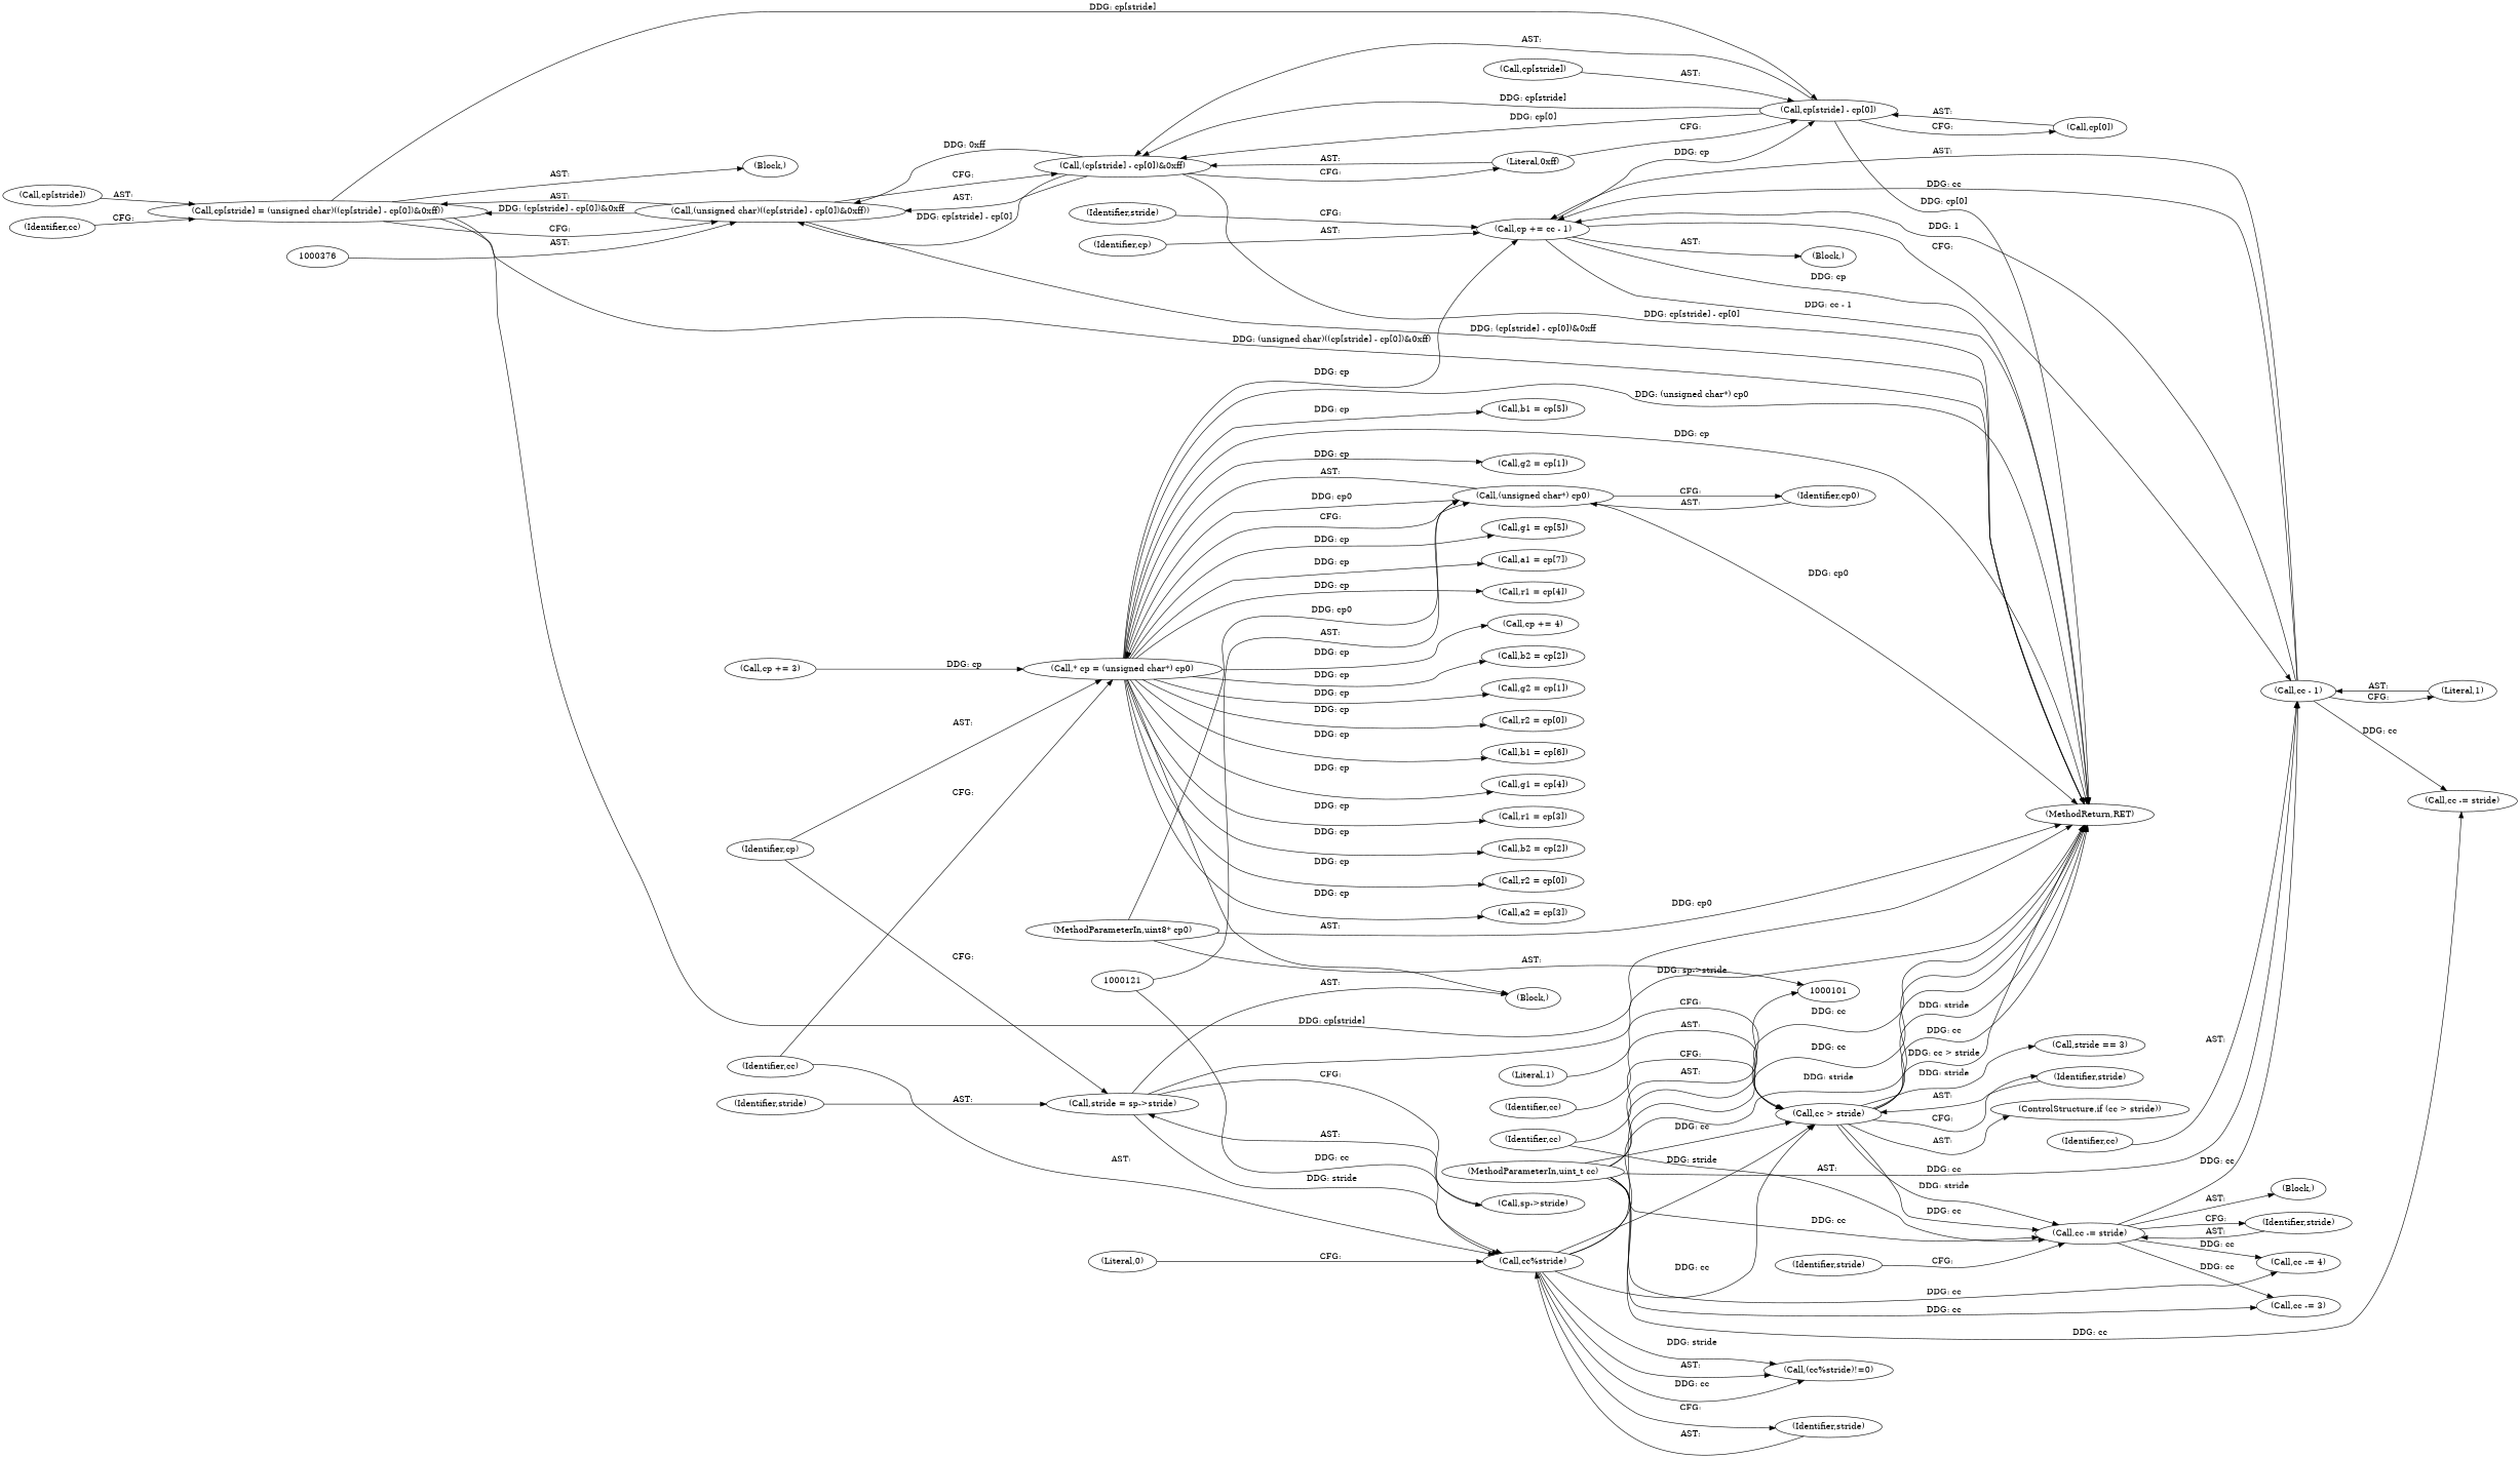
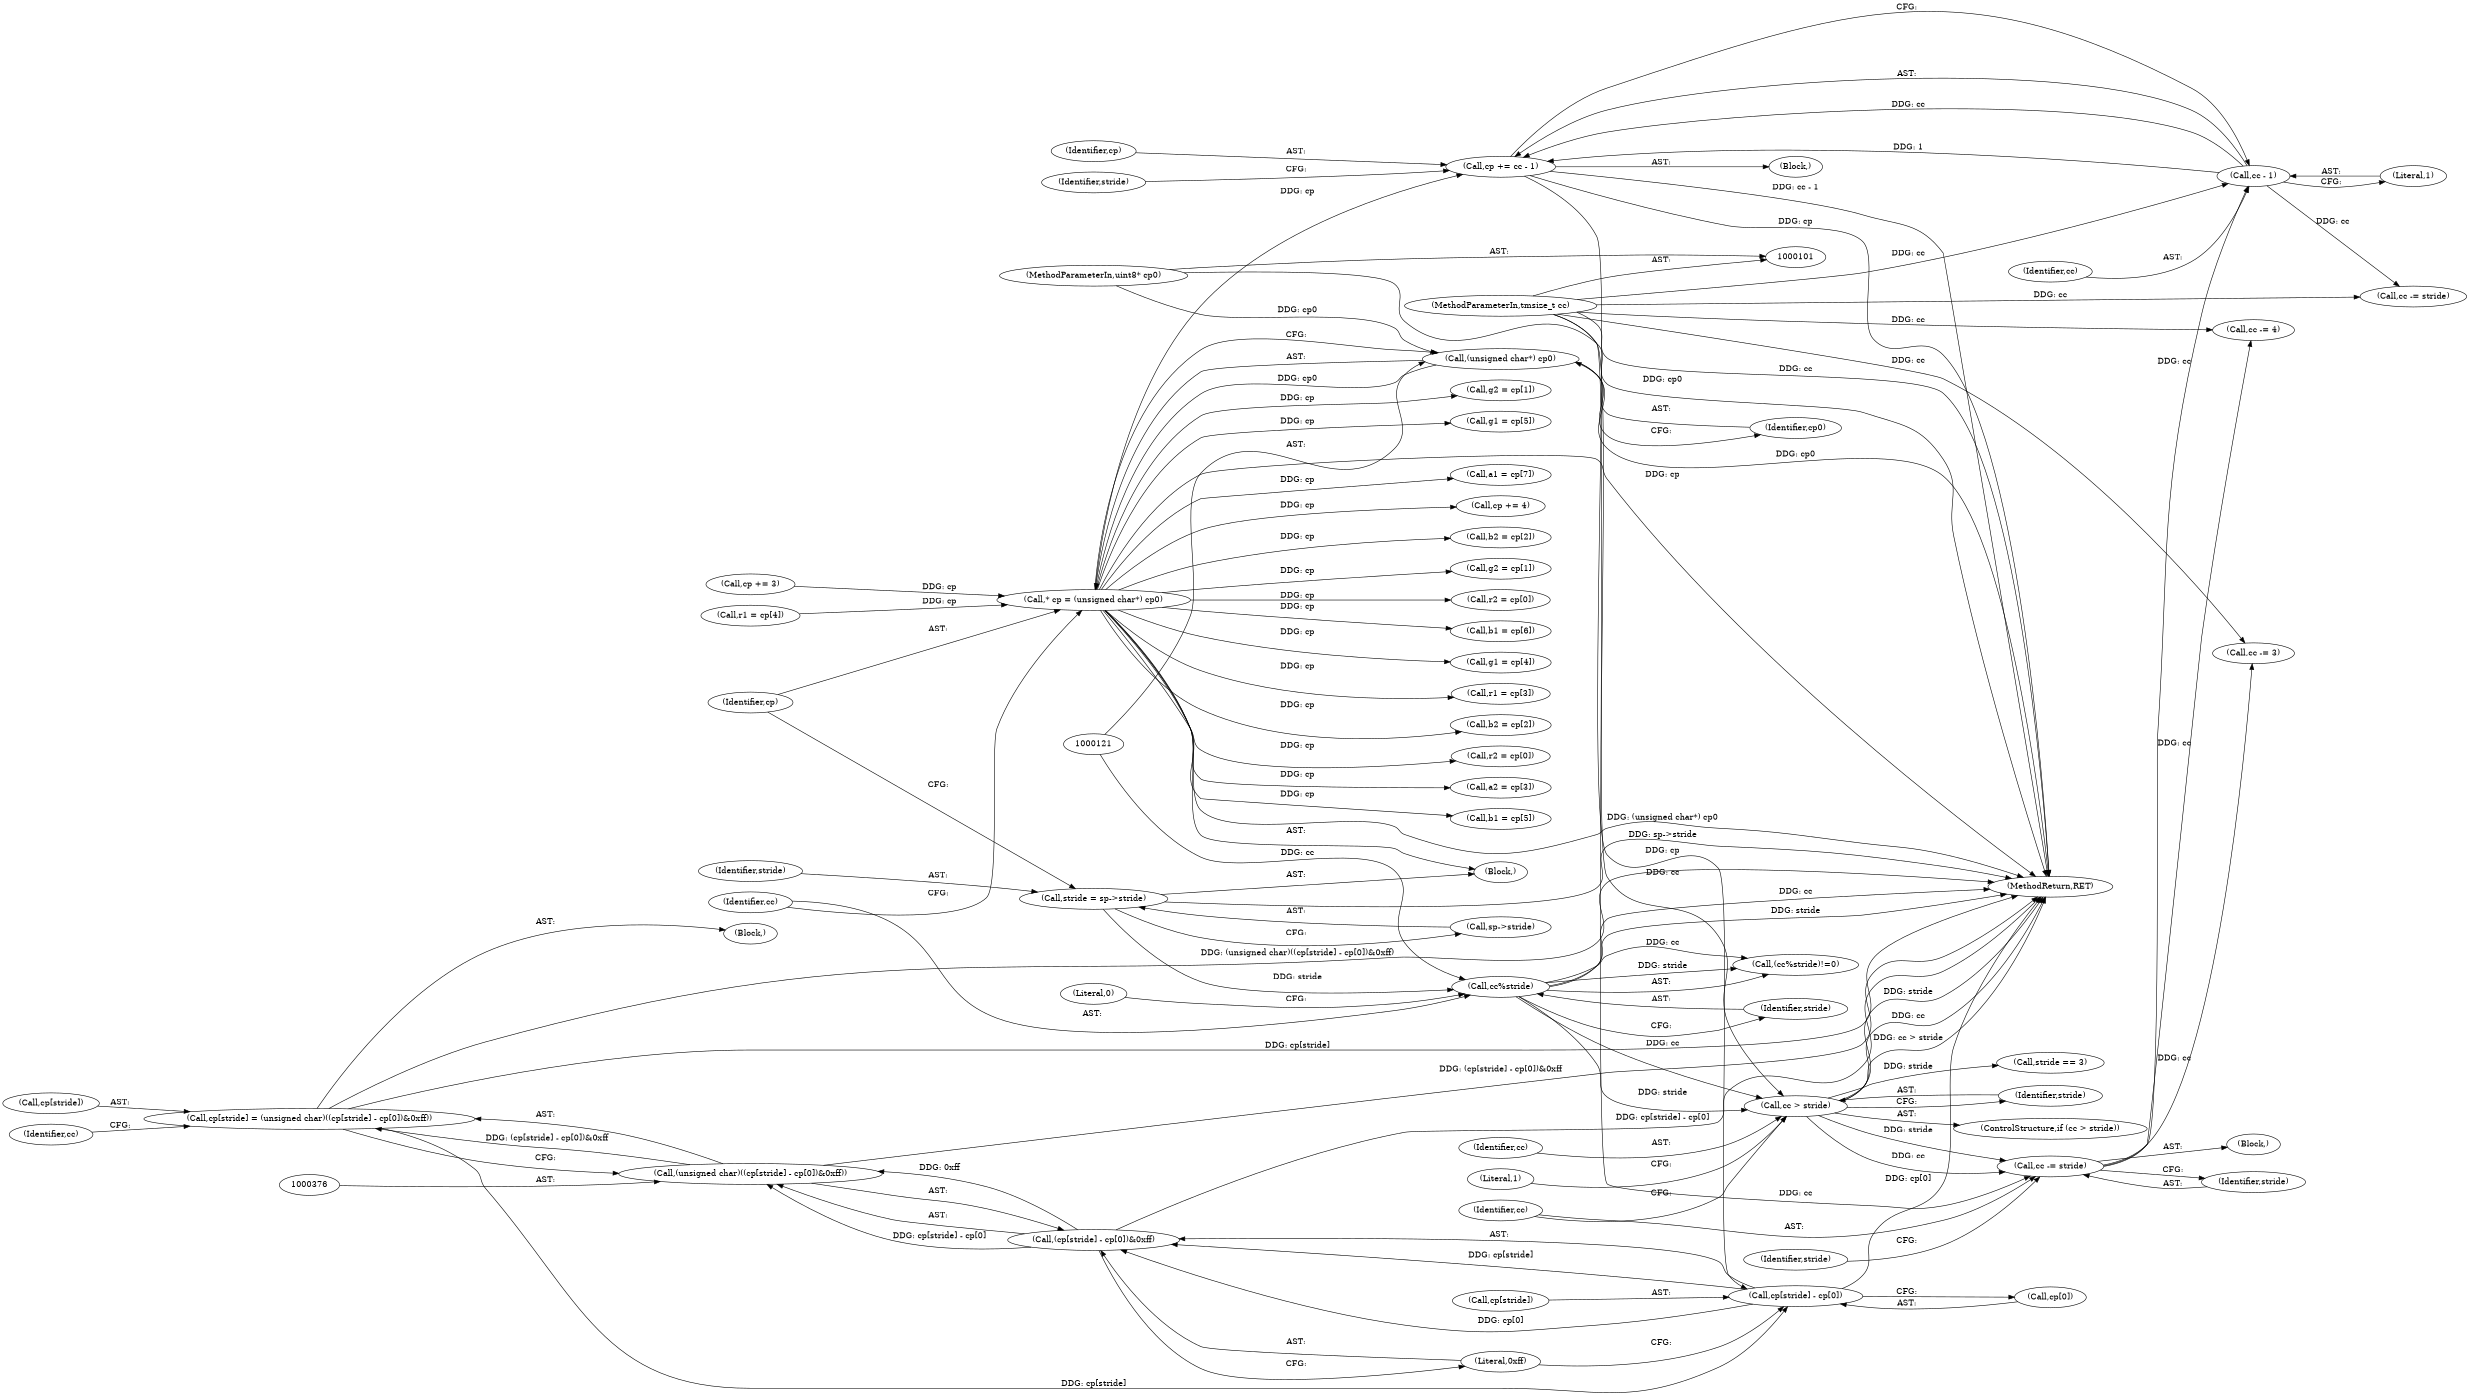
  digraph {
    rankdir=LR
    n1 [label="(Call,cp[stride] = (unsigned char)((cp[stride] - cp[0])&0xff))"]
    n2 [label="(Call,(unsigned char)((cp[stride] - cp[0])&0xff))"]
    n3 [label="(Call,cp[stride] - cp[0])"]
    n4 [label="(MethodReturn,RET)"]
    n5 [label="(Block,)"]
    n6 [label="(Call,(cp[stride] - cp[0])&0xff)"]
    n7 [label="(Call,cp[0])"]
    n8 [label="(Literal,0xff)"]
    n9 [label="(Call,cp += cc - 1)"]
    n10 [label="(Call,cc - 1)"]
    n11 [label="(Block,)"]
    n12 [label="(Call,cc -= stride)"]
    n13 [label="(Literal,1)"]
    n14 [label="(Call,cc -= stride)"]
    n15 [label="(Call,cc -= 3)"]
    n16 [label="(Identifier,stride)"]
    n17 [label="(Call,cc -= 4)"]
    n18 [label="(Block,)"]
    n19 [label="(Call,cc > stride)"]
    n20 [label="(Call,stride == 3)"]
    n21 [label="(Identifier,stride)"]
    n22 [label="(ControlStructure,if (cc > stride))"]
    n23 [label="(Call,cc%stride)"]
    n24 [label="(Call,(cc%stride)!=0)"]
    n25 [label="(Identifier,stride)"]
-   n26 [label="(MethodParameterIn,uint_t cc)"]
+   n26 [label="(MethodParameterIn,tmsize_t cc)"]
    1000101
    n28 [label="(Call,stride = sp->stride)"]
    n29 [label="(Call,sp->stride)"]
    n30 [label="(Block,)"]
    n31 [label="(Call,* cp = (unsigned char*) cp0)"]
    n32 [label="(Call,(unsigned char*) cp0)"]
    n33 [label="(Call,a1 = cp[7])"]
    n34 [label="(Call,r1 = cp[4])"]
    n35 [label="(Call,cp += 4)"]
    n36 [label="(Call,b2 = cp[2])"]
    n37 [label="(Call,g2 = cp[1])"]
    n38 [label="(Call,r2 = cp[0])"]
    n39 [label="(Call,b1 = cp[6])"]
    n40 [label="(Call,g1 = cp[4])"]
    n41 [label="(Call,r1 = cp[3])"]
    n42 [label="(Call,b2 = cp[2])"]
    n43 [label="(Call,r2 = cp[0])"]
    n44 [label="(Call,a2 = cp[3])"]
    n45 [label="(Call,b1 = cp[5])"]
    n46 [label="(Call,g2 = cp[1])"]
    n47 [label="(Call,g1 = cp[5])"]
    n48 [label="(Identifier,cp0)"]
    n49 [label="(Call,cp += 3)"]
    n50 [label="(MethodParameterIn,uint8* cp0)"]
    n51 [label="(Call,cp[stride])"]
    n52 [label="(Identifier,cc)"]
    n53 [label="(Call,cp[stride])"]
    n54 [label="(Identifier,cp)"]
    n55 [label="(Identifier,stride)"]
    n56 [label="(Identifier,cc)"]
    n57 [label="(Identifier,cc)"]
    n58 [label="(Identifier,cc)"]
    n59 [label="(Identifier,stride)"]
    n60 [label="(Identifier,stride)"]
    n61 [label="(Identifier,cp)"]
    n62 [label="(Literal,1)"]
    n63 [label="(Identifier,cc)"]
    n64 [label="(Literal,0)"]
    1000376
    1000121
    n1 -> n2 [label="CFG: "]
    n1 -> n3 [label="DDG: cp[stride]"]
    n1 -> n4 [label="DDG: (unsigned char)((cp[stride] - cp[0])&0xff)"]
    n1 -> n4 [label="DDG: cp[stride]"]
    n1 -> n5 [label="AST: "]
    n2 -> n1 [label="AST: "]
    n2 -> n1 [label="DDG: (cp[stride] - cp[0])&0xff"]
    n2 -> n4 [label="DDG: (cp[stride] - cp[0])&0xff"]
-   n2 -> n6 [label="CFG: "]
+   n2 -> n6 [label="AST: "]
    n3 -> n4 [label="DDG: cp[0]"]
    n3 -> n6 [label="AST: "]
    n3 -> n6 [label="DDG: cp[stride]"]
    n3 -> n6 [label="DDG: cp[0]"]
    n3 -> n7 [label="CFG: "]
    n6 -> n2 [label="AST: "]
    n6 -> n2 [label="DDG: cp[stride] - cp[0]"]
    n6 -> n2 [label="DDG: 0xff"]
    n6 -> n4 [label="DDG: cp[stride] - cp[0]"]
    n6 -> n8 [label="CFG: "]
    n7 -> n3 [label="AST: "]
    n8 -> n3 [label="CFG: "]
    n8 -> n6 [label="AST: "]
    n9 -> n3 [label="DDG: cp"]
    n9 -> n4 [label="DDG: cc - 1"]
    n9 -> n4 [label="DDG: cp"]
    n9 -> n10 [label="CFG: "]
    n9 -> n11 [label="AST: "]
    n10 -> n9 [label="AST: "]
    n10 -> n9 [label="DDG: cc"]
    n10 -> n9 [label="DDG: 1"]
    n10 -> n12 [label="DDG: cc"]
    n10 -> n13 [label="CFG: "]
    n13 -> n10 [label="AST: "]
    n14 -> n10 [label="DDG: cc"]
    n14 -> n15 [label="DDG: cc"]
    n14 -> n16 [label="CFG: "]
    n14 -> n17 [label="DDG: cc"]
    n14 -> n18 [label="AST: "]
    n16 -> n14 [label="AST: "]
    n19 -> n4 [label="DDG: stride"]
    n19 -> n4 [label="DDG: cc"]
    n19 -> n4 [label="DDG: cc > stride"]
    n19 -> n14 [label="DDG: stride"]
    n19 -> n14 [label="DDG: cc"]
    n19 -> n20 [label="DDG: stride"]
    n19 -> n21 [label="CFG: "]
    n19 -> n22 [label="AST: "]
    n21 -> n19 [label="AST: "]
    n23 -> n4 [label="DDG: cc"]
    n23 -> n4 [label="DDG: stride"]
    n23 -> n19 [label="DDG: cc"]
    n23 -> n19 [label="DDG: stride"]
    n23 -> n24 [label="AST: "]
    n23 -> n24 [label="DDG: cc"]
    n23 -> n24 [label="DDG: stride"]
    n23 -> n25 [label="CFG: "]
    n25 -> n23 [label="AST: "]
    n26 -> n4 [label="DDG: cc"]
    n26 -> n10 [label="DDG: cc"]
    n26 -> n12 [label="DDG: cc"]
    n26 -> n14 [label="DDG: cc"]
    n26 -> n15 [label="DDG: cc"]
    n26 -> n17 [label="DDG: cc"]
    n26 -> n19 [label="DDG: cc"]
    n26 -> 1000101 [label="AST: "]
    n28 -> n4 [label="DDG: sp->stride"]
    n28 -> n23 [label="DDG: stride"]
    n28 -> n29 [label="CFG: "]
    n28 -> n30 [label="AST: "]
    n29 -> n28 [label="AST: "]
    n31 -> n4 [label="DDG: (unsigned char*) cp0"]
    n31 -> n4 [label="DDG: cp"]
    n31 -> n9 [label="DDG: cp"]
    n31 -> n30 [label="AST: "]
    n31 -> n32 [label="CFG: "]
    n31 -> n33 [label="DDG: cp"]
-   n31 -> n34 [label="DDG: cp"]
+   n34 -> n31 [label="DDG: cp"]
    n31 -> n35 [label="DDG: cp"]
    n31 -> n36 [label="DDG: cp"]
    n31 -> n37 [label="DDG: cp"]
    n31 -> n38 [label="DDG: cp"]
    n31 -> n39 [label="DDG: cp"]
    n31 -> n40 [label="DDG: cp"]
    n31 -> n41 [label="DDG: cp"]
    n31 -> n42 [label="DDG: cp"]
    n31 -> n43 [label="DDG: cp"]
    n31 -> n44 [label="DDG: cp"]
    n31 -> n45 [label="DDG: cp"]
    n31 -> n46 [label="DDG: cp"]
    n31 -> n47 [label="DDG: cp"]
    n32 -> n4 [label="DDG: cp0"]
    n32 -> n31 [label="AST: "]
    n32 -> n31 [label="DDG: cp0"]
    n32 -> n48 [label="CFG: "]
    n48 -> n32 [label="AST: "]
    n49 -> n31 [label="DDG: cp"]
    n50 -> n4 [label="DDG: cp0"]
    n50 -> 1000101 [label="AST: "]
    n50 -> n32 [label="DDG: cp0"]
    n51 -> n3 [label="AST: "]
    n52 -> n23 [label="AST: "]
    n52 -> n31 [label="CFG: "]
    n53 -> n1 [label="AST: "]
    n54 -> n9 [label="AST: "]
    n55 -> n28 [label="AST: "]
    n56 -> n14 [label="AST: "]
    n56 -> n19 [label="CFG: "]
    n57 -> n10 [label="AST: "]
    n58 -> n1 [label="CFG: "]
    n59 -> n14 [label="CFG: "]
    n60 -> n9 [label="CFG: "]
    n61 -> n28 [label="CFG: "]
    n61 -> n31 [label="AST: "]
    n62 -> n19 [label="CFG: "]
    n63 -> n19 [label="AST: "]
    n64 -> n23 [label="CFG: "]
    1000376 -> n2 [label="AST: "]
    1000121 -> n23 [label="DDG: cc"]
    1000121 -> n32 [label="AST: "]
  }
